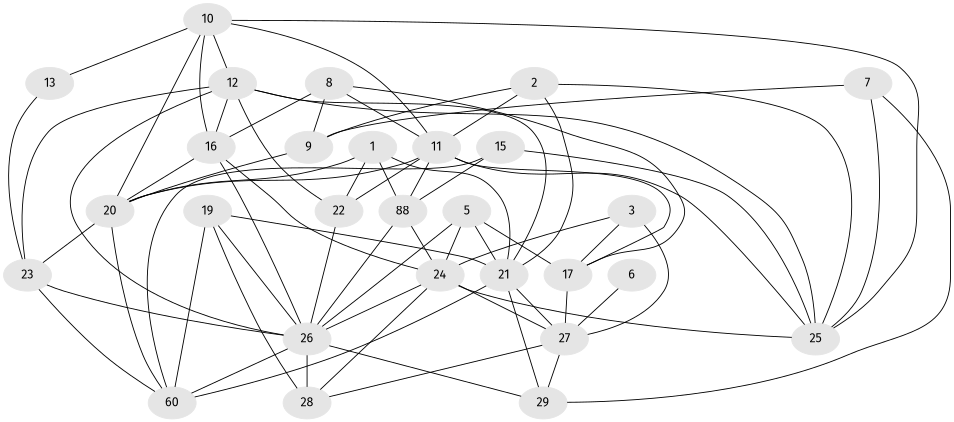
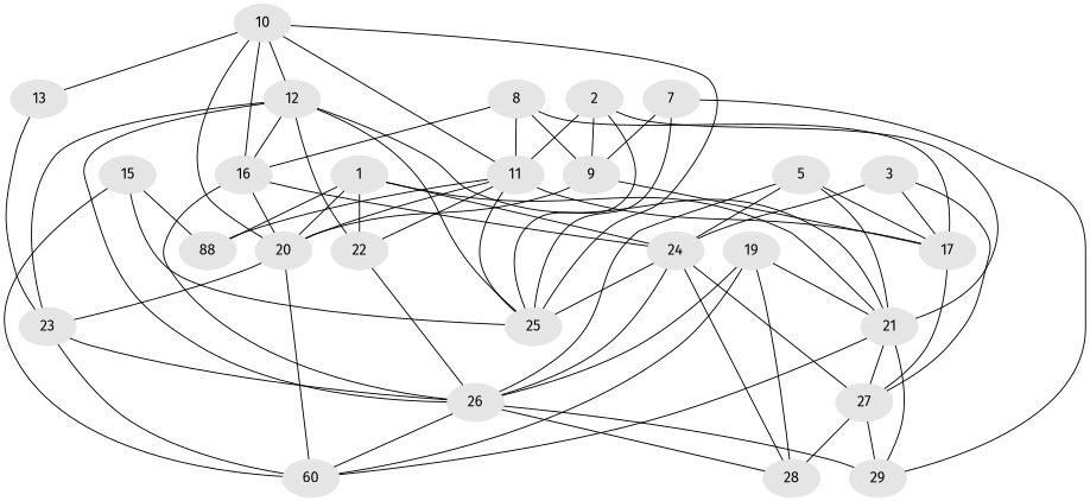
  graph {
    fontname="Fira Sans"
    node [color=gray90 fontname="Fira Sans" style=filled]
    edge [fontname="Fira Sans" weight=1.0]
    n1 [label=88]
    1
    21
    22
    20
    16
    24
    26
    27
    29
    n11 [label=60]
    2
    9
    11
    25
    17
    3
    28
    5
-   6
    7
    10
    12
    13
    8
    23
    15
    19
-   n1 -- 24
-   n1 -- 26
+   1 -- 24
    1 -- n1
    1 -- 21
    1 -- 22
    1 -- 20
    21 -- 27
    21 -- 29
    21 -- n11
    22 -- 26
    20 -- n11
    20 -- 23 [weight=2.0]
    16 -- 20
    16 -- 24
    16 -- 26
    24 -- 26
    24 -- 27
    24 -- 25 [weight=2.0]
    24 -- 28
    26 -- 29
    26 -- n11
    26 -- 28
    27 -- 29
    27 -- 28
    2 -- 21
    2 -- 9
    2 -- 11
    2 -- 25
    9 -- 20
+   9 -- 17
    11 -- n1
    11 -- 22
    11 -- 20
    11 -- 25
    11 -- 17
    17 -- 27
    3 -- 24
    3 -- 27
    3 -- 17
    5 -- 21
    5 -- 24
    5 -- 26
    5 -- 17
-   6 -- 27 [weight=2.0]
    7 -- 29
    7 -- 9
    7 -- 25 [weight=2.0]
    10 -- 20
    10 -- 16
    10 -- 11
    10 -- 25
    10 -- 12
    10 -- 13
    12 -- 21
    12 -- 22
    12 -- 16 [weight=2.0]
    12 -- 26
    12 -- 25
    12 -- 23
    13 -- 23
    8 -- 16
    8 -- 9
    8 -- 11
    8 -- 17
    23 -- 26
    23 -- n11
    15 -- n1 [weight=2.0]
    15 -- n11
    15 -- 25
    19 -- 21
    19 -- 26
    19 -- n11
    19 -- 28 [weight=2.0]
  }
